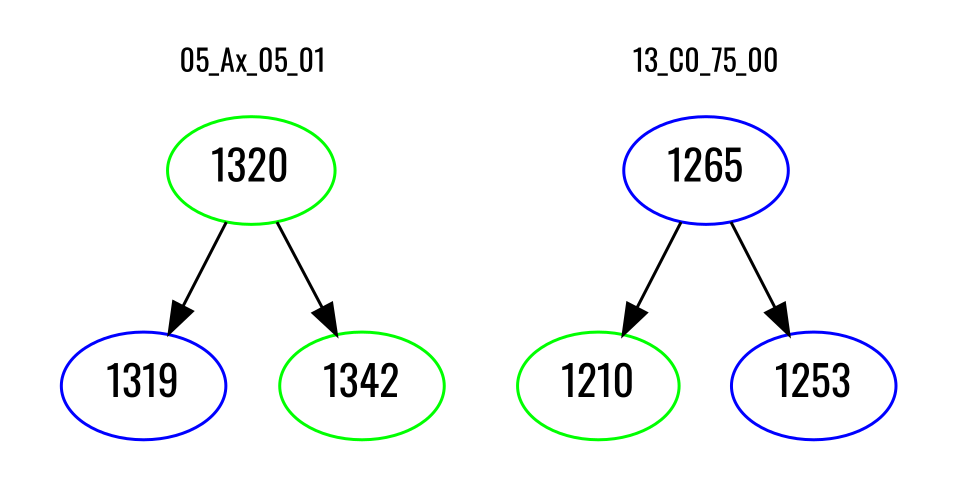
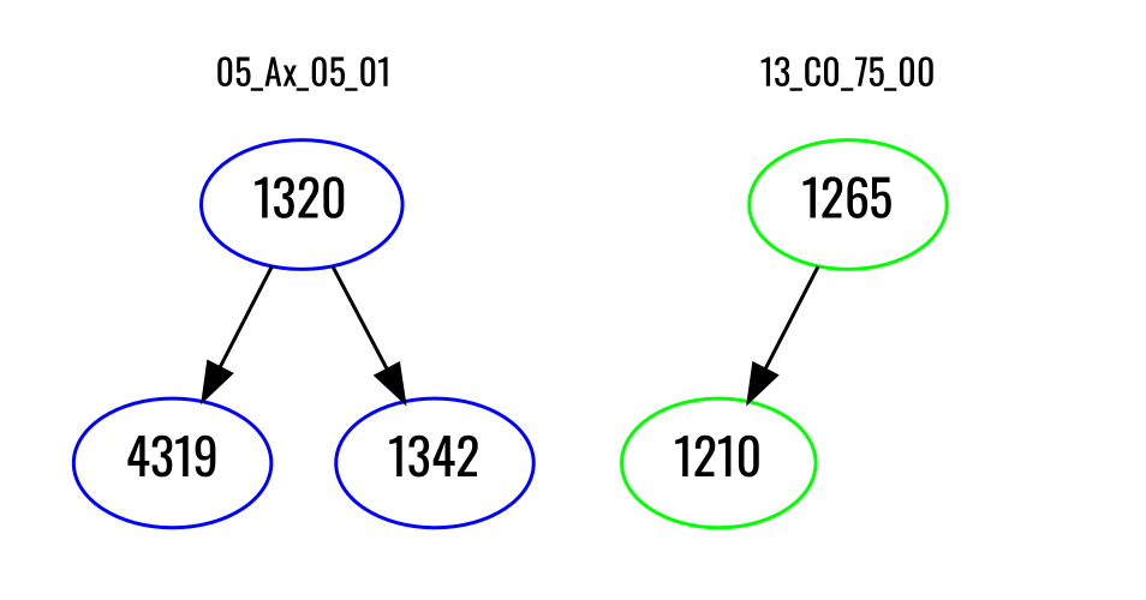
  digraph {
    fontname=Oswald
    node [color=blue fontname=Oswald]
    edge [color=black fontname=Oswald]
-   n1 [color=green label=1320]
-   n2 [label=1319]
-   n3 [color=green label=1342]
-   n4 [label=1265]
+   n1 [label=1320]
+   n2 [label=4319]
+   n3 [label=1342]
+   n4 [color=green label=1265]
    n5 [color=green label=1210]
-   n6 [label=1253]
    subgraph cluster_1 {
      color=white
      fontsize=10
      label="05_Ax_05_01"
      n1
      n2
      n3
    }
    subgraph cluster_2 {
      color=white
      fontsize=10
      label="13_C0_75_00"
      n4
      n5
-     n6
    }
    n1 -> n2
    n1 -> n3
    n4 -> n5
-   n4 -> n6
  }
